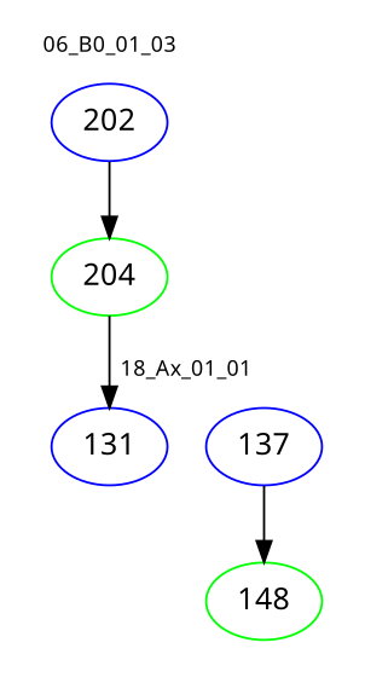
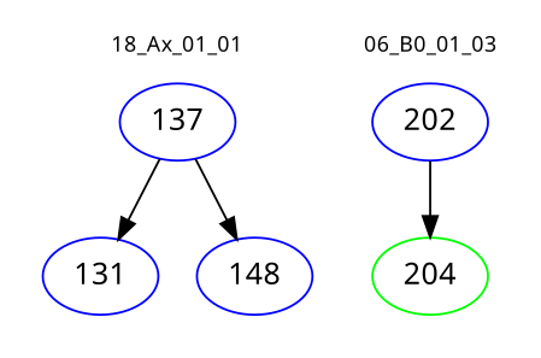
  digraph {
    fontname="Noto Sans"
    node [color=blue fontname="Noto Sans"]
    edge [color=black fontname="Noto Sans"]
    n1 [label=137]
    n2 [label=131]
-   n3 [color=green label=148]
+   n3 [label=148]
    n4 [label=202]
    n5 [color=green label=204]
    subgraph cluster_1 {
      color=white
      fontsize=10
      label="18_Ax_01_01"
      n1
      n2
      n3
    }
    subgraph cluster_2 {
      color=white
      fontsize=10
      label="06_B0_01_03"
      n4
      n5
    }
-   n5 -> n2
+   n1 -> n2
    n1 -> n3
    n4 -> n5
  }
